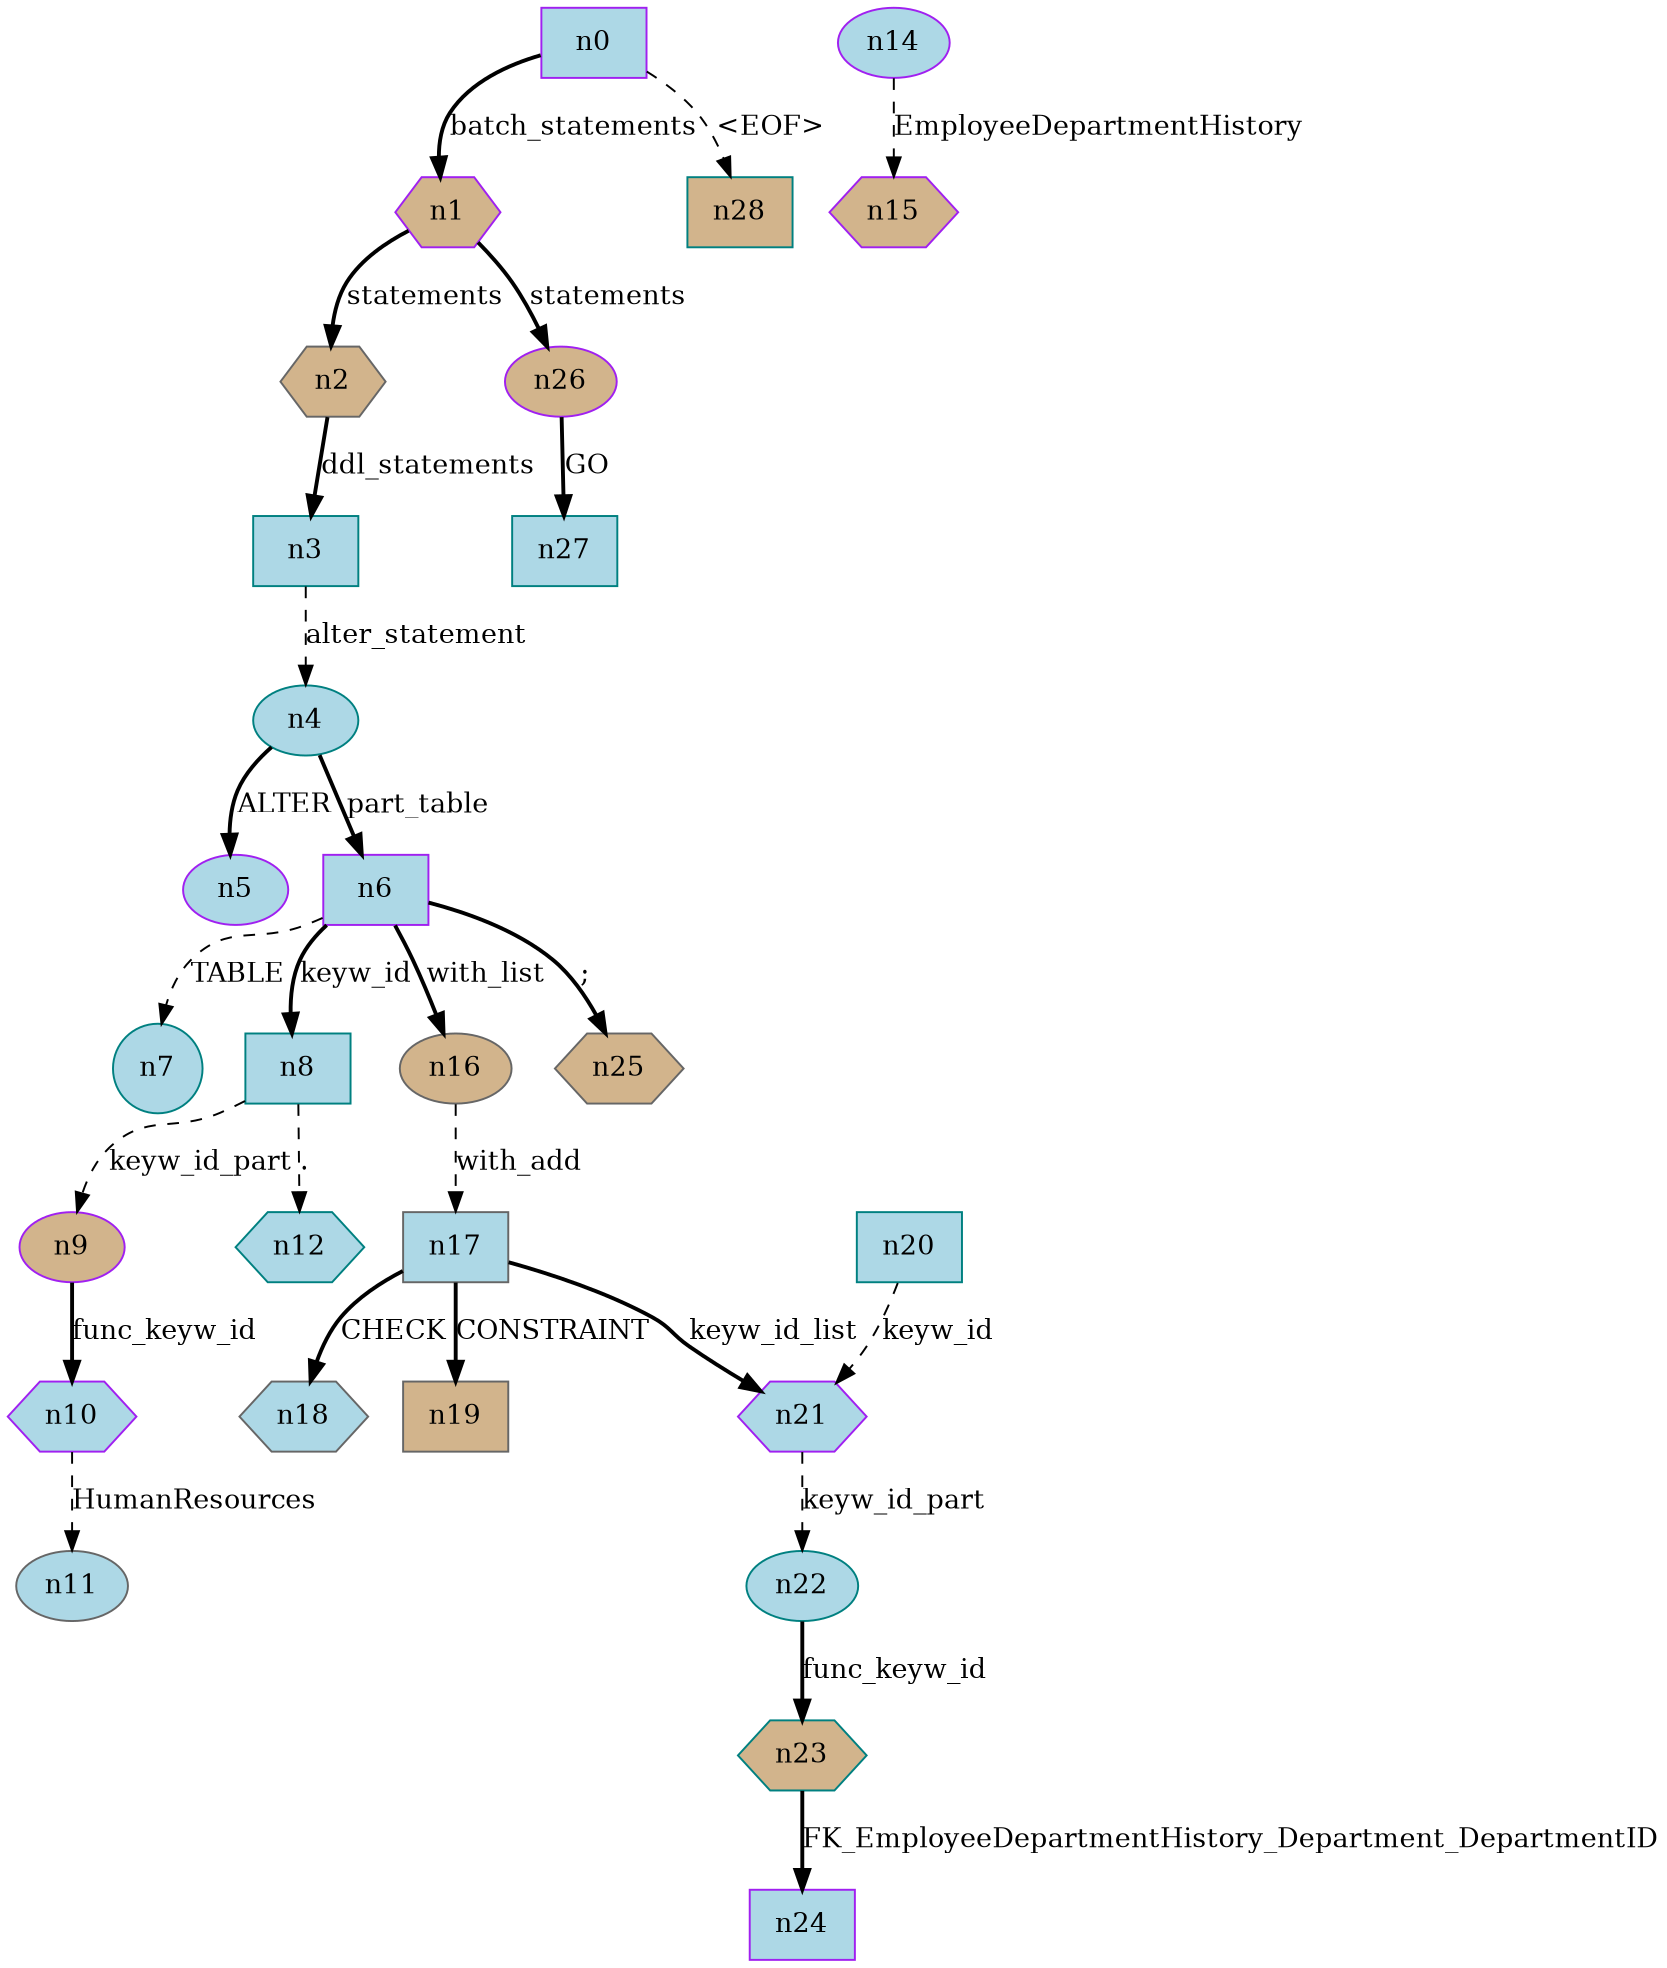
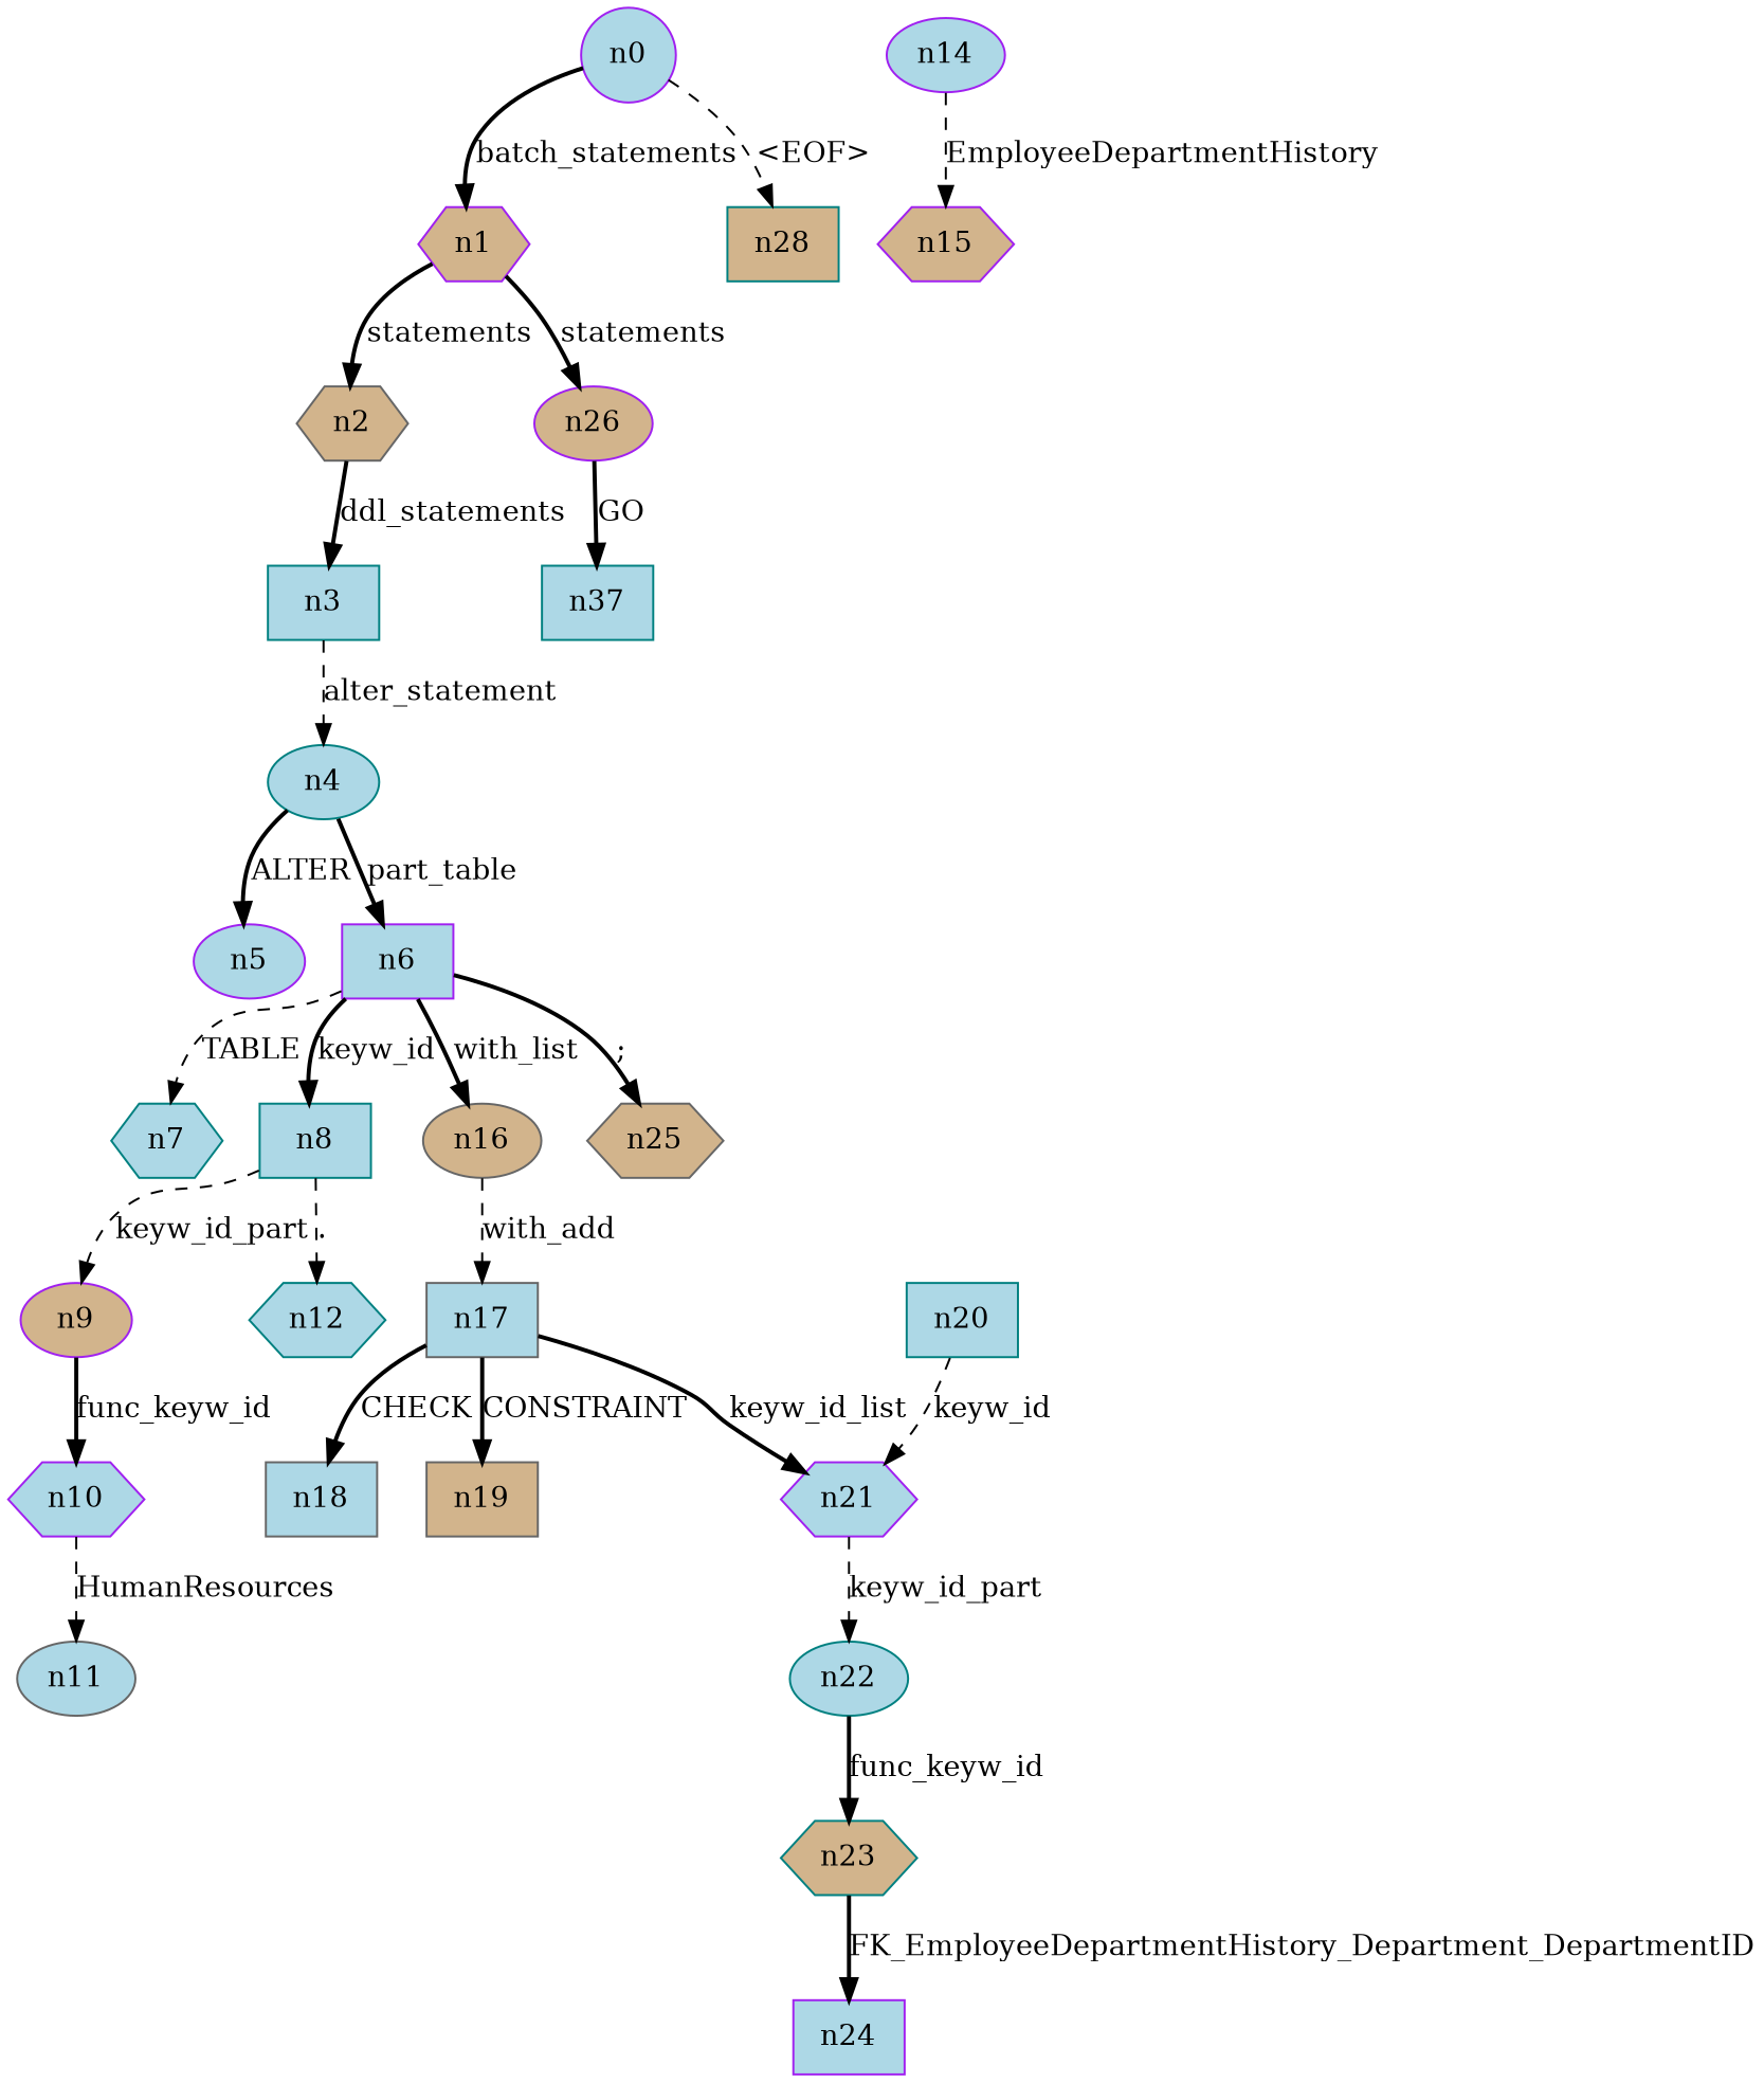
  digraph {
    node [color=purple fillcolor=lightblue shape=hexagon style=filled]
    edge [style=bold]
-   n0 [shape=box]
+   n0 [shape=circle]
    n1 [fillcolor=tan]
    n28 [color=teal fillcolor=tan shape=box]
    n2 [color=gray40 fillcolor=tan]
    n26 [fillcolor=tan shape=ellipse]
    n3 [color=teal shape=box]
-   n27 [color=teal shape=box]
+   n27 [color=teal shape=box label=n37]
    n4 [color=teal shape=ellipse]
    n5 [shape=ellipse]
    n6 [shape=box]
-   n7 [color=teal shape=circle]
+   n7 [color=teal]
    n8 [color=teal shape=box]
    n16 [color=gray40 fillcolor=tan shape=ellipse]
    n25 [color=gray40 fillcolor=tan]
    n9 [fillcolor=tan shape=ellipse]
    n12 [color=teal]
    n17 [color=gray40 shape=box]
    n10
    n11 [color=gray40 shape=ellipse]
    n14 [shape=ellipse]
    n15 [fillcolor=tan]
-   n18 [color=gray40]
+   n18 [color=gray40 shape=box]
    n19 [color=gray40 fillcolor=tan shape=box]
    n21
    n20 [color=teal shape=box]
    n22 [color=teal shape=ellipse]
    n23 [color=teal fillcolor=tan]
    n24 [shape=box]
    n0 -> n1 [label=batch_statements]
    n0 -> n28 [label="<EOF>" style=dashed]
    n1 -> n2 [label=statements]
    n1 -> n26 [label=statements]
    n2 -> n3 [label=ddl_statements]
    n26 -> n27 [label=GO]
    n3 -> n4 [label=alter_statement style=dashed]
    n4 -> n5 [label=ALTER]
    n4 -> n6 [label=part_table]
    n6 -> n7 [label=TABLE style=dashed]
    n6 -> n8 [label=keyw_id]
    n6 -> n16 [label=with_list]
    n6 -> n25 [label=";"]
    n8 -> n9 [label=keyw_id_part style=dashed]
    n8 -> n12 [label="." style=dashed]
    n16 -> n17 [label=with_add style=dashed]
    n9 -> n10 [label=func_keyw_id]
    n17 -> n18 [label=CHECK]
    n17 -> n19 [label=CONSTRAINT]
    n17 -> n21 [label=keyw_id_list]
    n10 -> n11 [label=HumanResources style=dashed]
    n14 -> n15 [label=EmployeeDepartmentHistory style=dashed]
    n21 -> n22 [label=keyw_id_part style=dashed]
    n20 -> n21 [label=keyw_id style=dashed]
    n22 -> n23 [label=func_keyw_id]
    n23 -> n24 [label=FK_EmployeeDepartmentHistory_Department_DepartmentID]
  }
